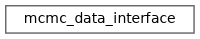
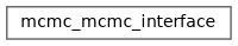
  digraph {
    rankdir=LR
-   n1 [color=grey40 fillcolor=white fontname=Helvetica fontsize=10 height=0.2 label=mcmc_data_interface shape=box style=filled width=0.4]
+   n1 [color=grey40 fillcolor=white fontname=Helvetica fontsize=10 height=0.2 label=mcmc_mcmc_interface shape=box style=filled width=0.4]
  }
